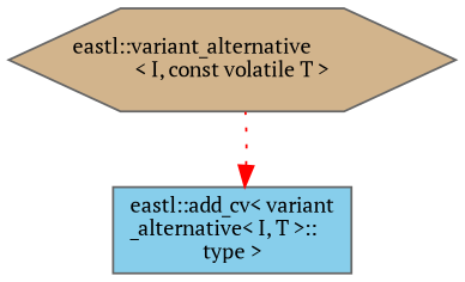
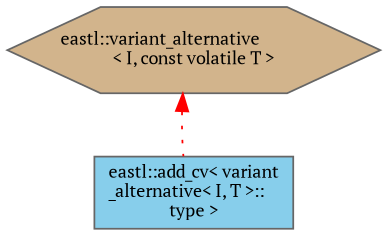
  digraph {
    fontname="PT Serif"
    node [color=gray40 fontname="PT Serif" fontsize=10 style=filled]
    n1 [fillcolor=tan fontcolor=black height=0.2 label="eastl::variant_alternative\l\< I, const volatile T \>" shape=hexagon width=0.4]
    n2 [fillcolor=skyblue height=0.2 label="eastl::add_cv\< variant\l_alternative\< I, T \>::\ltype \>" shape=box width=0.4]
-   n2 -> n1 [color=red dir=back fontname="PT Serif" fontsize=10 labelfontname=Helvetica labelfontsize=10 style=dotted]
+   n1 -> n2 [color=red dir=back fontname="PT Serif" fontsize=10 labelfontname=Helvetica labelfontsize=10 style=dotted]
  }
